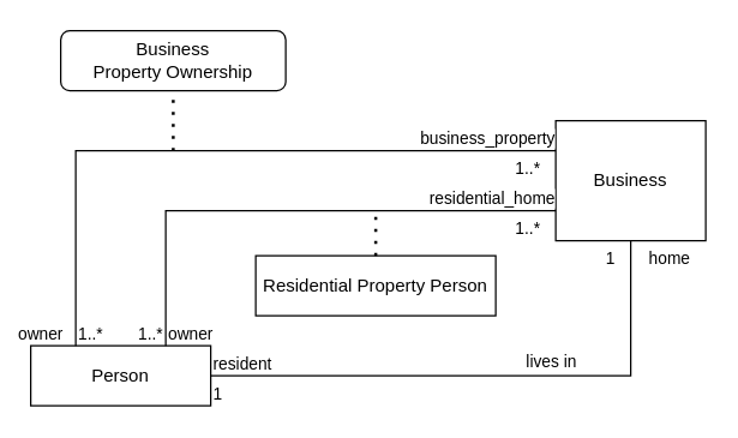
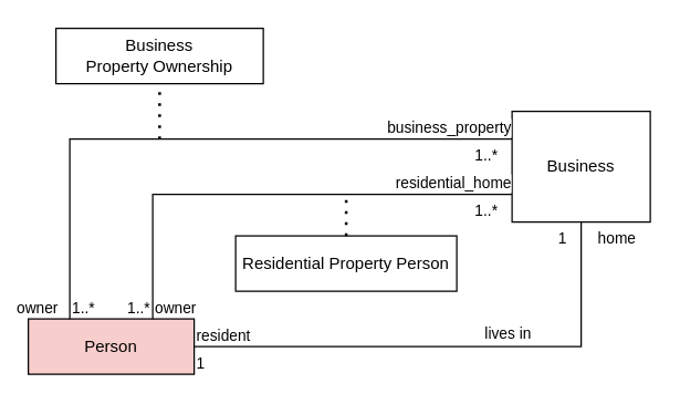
  <mxCell id="0" />
  <mxCell id="1" parent="0" />
- <mxCell id="2" value="Person" style="whiteSpace=wrap;html=1;align=center;" vertex="1" parent="1"><mxGeometry x="20" y="230" width="120" height="40" as="geometry" /></mxCell>
+ <mxCell id="2" value="Person" style="whiteSpace=wrap;html=1;align=center;fillColor=#f8cecc;" vertex="1" parent="1"><mxGeometry x="20" y="230" width="120" height="40" as="geometry" /></mxCell>
  <mxCell id="3" value="Business" style="whiteSpace=wrap;html=1;align=center;" vertex="1" parent="1"><mxGeometry x="370" y="80" width="100" height="80" as="geometry" /></mxCell>
  <mxCell id="4" value="" style="endArrow=none;html=1;edgeStyle=orthogonalEdgeStyle;rounded=0;entryX=0.5;entryY=1;entryDx=0;entryDy=0;" edge="1" parent="1" source="2" target="3"><mxGeometry relative="1" as="geometry"><mxPoint x="150" y="250" as="sourcePoint" /><mxPoint x="330" y="160" as="targetPoint" /></mxGeometry></mxCell>
  <mxCell id="5" value="resident" style="edgeLabel;resizable=0;html=1;align=left;verticalAlign=bottom;" connectable="0" vertex="1" parent="4"><mxGeometry x="-1" relative="1" as="geometry"><mxPoint as="offset" /></mxGeometry></mxCell>
  <mxCell id="6" value="home" style="edgeLabel;resizable=0;html=1;align=right;verticalAlign=bottom;" connectable="0" vertex="1" parent="4"><mxGeometry x="1" relative="1" as="geometry"><mxPoint x="40" y="20" as="offset" /></mxGeometry></mxCell>
  <mxCell id="7" value="lives in" style="edgeLabel;html=1;align=center;verticalAlign=middle;resizable=0;points=[];" vertex="1" connectable="0" parent="4"><mxGeometry x="0.255" relative="1" as="geometry"><mxPoint x="-6" y="-10" as="offset" /></mxGeometry></mxCell>
  <mxCell id="8" value="1" style="edgeLabel;resizable=0;html=1;align=left;verticalAlign=bottom;" connectable="0" vertex="1" parent="1"><mxGeometry x="140" y="270" as="geometry" /></mxCell>
  <mxCell id="9" value="1" style="edgeLabel;resizable=0;html=1;align=right;verticalAlign=bottom;" connectable="0" vertex="1" parent="1"><mxGeometry x="410" y="180.004" as="geometry" /></mxCell>
  <mxCell id="10" value="" style="endArrow=none;html=1;edgeStyle=orthogonalEdgeStyle;rounded=0;exitX=0.75;exitY=0;exitDx=0;exitDy=0;entryX=0;entryY=0.75;entryDx=0;entryDy=0;" edge="1" parent="1" source="2" target="3"><mxGeometry relative="1" as="geometry"><mxPoint x="240" y="220" as="sourcePoint" /><mxPoint x="400" y="220" as="targetPoint" /></mxGeometry></mxCell>
  <mxCell id="11" value="owner" style="edgeLabel;resizable=0;html=1;align=left;verticalAlign=bottom;" connectable="0" vertex="1" parent="10"><mxGeometry x="-1" relative="1" as="geometry" /></mxCell>
  <mxCell id="12" value="residential_home" style="edgeLabel;resizable=0;html=1;align=right;verticalAlign=bottom;" connectable="0" vertex="1" parent="10"><mxGeometry x="1" relative="1" as="geometry" /></mxCell>
  <mxCell id="13" value="" style="endArrow=none;html=1;edgeStyle=orthogonalEdgeStyle;rounded=0;exitX=0.25;exitY=0;exitDx=0;exitDy=0;entryX=0;entryY=0.25;entryDx=0;entryDy=0;" edge="1" parent="1" source="2" target="3"><mxGeometry relative="1" as="geometry"><mxPoint x="240" y="220" as="sourcePoint" /><mxPoint x="400" y="220" as="targetPoint" /></mxGeometry></mxCell>
  <mxCell id="14" value="owner" style="edgeLabel;resizable=0;html=1;align=left;verticalAlign=bottom;" connectable="0" vertex="1" parent="13"><mxGeometry x="-1" relative="1" as="geometry"><mxPoint x="-40" as="offset" /></mxGeometry></mxCell>
  <mxCell id="15" value="business_property" style="edgeLabel;resizable=0;html=1;align=right;verticalAlign=bottom;" connectable="0" vertex="1" parent="13"><mxGeometry x="1" relative="1" as="geometry" /></mxCell>
  <mxCell id="16" value="1..*" style="edgeLabel;resizable=0;html=1;align=right;verticalAlign=bottom;" connectable="0" vertex="1" parent="1"><mxGeometry x="360" y="160.004" as="geometry" /></mxCell>
  <mxCell id="17" value="1..*" style="edgeLabel;resizable=0;html=1;align=left;verticalAlign=bottom;" connectable="0" vertex="1" parent="1"><mxGeometry x="90" y="230" as="geometry" /></mxCell>
  <mxCell id="18" value="1..*" style="edgeLabel;resizable=0;html=1;align=left;verticalAlign=bottom;" connectable="0" vertex="1" parent="1"><mxGeometry x="50" y="230" as="geometry" /></mxCell>
- <mxCell id="19" value="Business&lt;div&gt;Property Ownership&lt;/div&gt;" style="whiteSpace=wrap;html=1;align=center;rounded=1;" vertex="1" parent="1"><mxGeometry x="40" y="20" width="150" height="40" as="geometry" /></mxCell>
+ <mxCell id="19" value="Business&lt;div&gt;Property Ownership&lt;/div&gt;" style="whiteSpace=wrap;html=1;align=center;" vertex="1" parent="1"><mxGeometry x="40" y="20" width="150" height="40" as="geometry" /></mxCell>
  <mxCell id="20" value="Residential Property Person" style="whiteSpace=wrap;html=1;align=center;" vertex="1" parent="1"><mxGeometry x="170" y="170" width="160" height="40" as="geometry" /></mxCell>
  <mxCell id="21" value="" style="endArrow=none;dashed=1;html=1;dashPattern=1 3;strokeWidth=2;rounded=0;entryX=0.5;entryY=1;entryDx=0;entryDy=0;" edge="1" parent="1" target="19"><mxGeometry width="50" height="50" relative="1" as="geometry"><mxPoint x="115" y="100" as="sourcePoint" /><mxPoint x="340" y="190" as="targetPoint" /></mxGeometry></mxCell>
  <mxCell id="22" value="1..*" style="edgeLabel;resizable=0;html=1;align=right;verticalAlign=bottom;" connectable="0" vertex="1" parent="1"><mxGeometry x="360" y="120.004" as="geometry" /></mxCell>
  <mxCell id="23" value="" style="endArrow=none;dashed=1;html=1;dashPattern=1 3;strokeWidth=2;rounded=0;exitX=0.5;exitY=0;exitDx=0;exitDy=0;" edge="1" parent="1" source="20"><mxGeometry width="50" height="50" relative="1" as="geometry"><mxPoint x="125" y="110" as="sourcePoint" /><mxPoint x="250" y="140" as="targetPoint" /></mxGeometry></mxCell>
